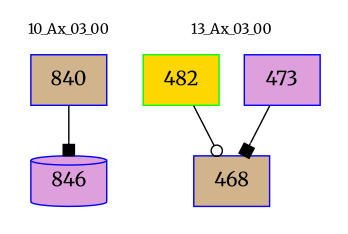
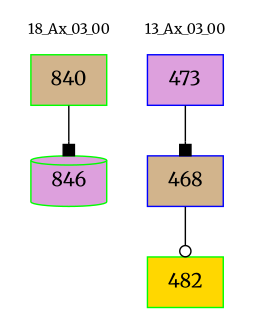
  digraph {
    fontname=Merriweather
    node [color=blue fillcolor=tan fontname=Merriweather shape=box style=filled]
    edge [arrowhead=box color=black fontname=Merriweather]
-   n1 [label=840]
-   n2 [fillcolor=plum label=846 shape=cylinder]
+   n1 [color=green label=840]
+   n2 [color=green fillcolor=plum label=846 shape=cylinder]
    n3 [fillcolor=plum label=473]
    n4 [label=468]
    n5 [color=green fillcolor=gold label=482]
    subgraph cluster_1 {
      color=white
      fontsize=10
-     label="10_Ax_03_00"
+     label="18_Ax_03_00"
      n1
      n2
    }
    subgraph cluster_2 {
      color=white
      fontsize=10
      label="13_Ax_03_00"
      n3
      n4
      n5
    }
    n1 -> n2
    n3 -> n4
-   n5 -> n4 [arrowhead=odot]
+   n4 -> n5 [arrowhead=odot]
  }
